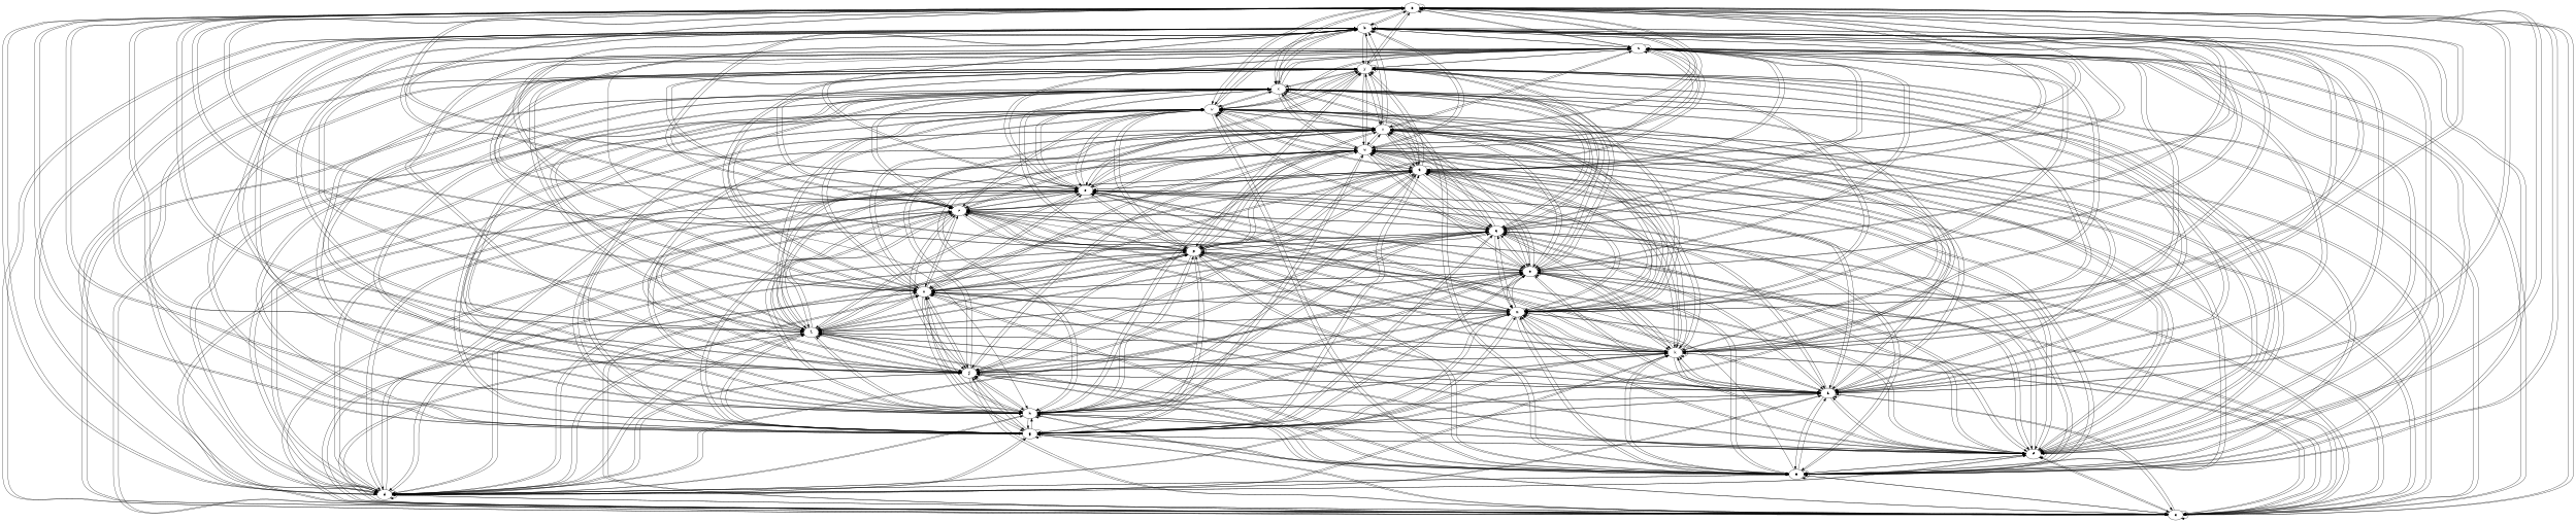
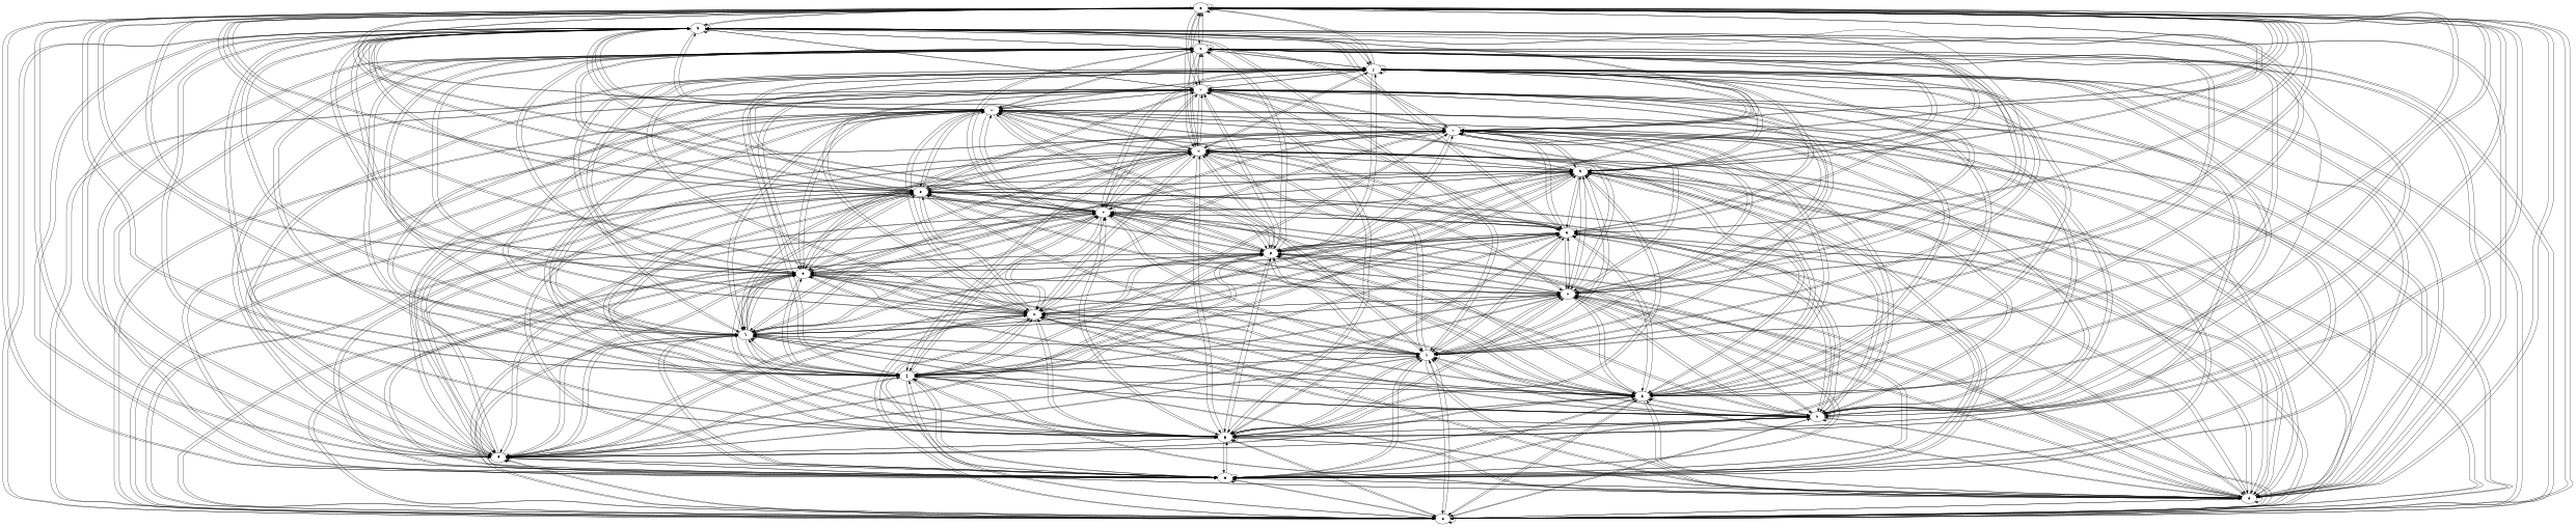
  digraph {
    fontname="DejaVu Sans Mono"
    node [fontname="DejaVu Sans Mono"]
    edge [fontname="DejaVu Sans Mono"]
    a
    b
    c
    d
    e
    f
    g
    h
    i
    j
    k
    l
    m
    n
    o
    p
    q
    r
    s
    t
    u
    v
    w
    x
    y
    z
    a -> a [weight=1]
    a -> b [weight=2]
    a -> c [weight=3]
    a -> d [weight=4]
    a -> e [weight=5]
    a -> f [weight=6]
    a -> g [weight=7]
    a -> h [weight=8]
    a -> i [weight=9]
    a -> j [weight=10]
    a -> k [weight=11]
    a -> l [weight=12]
    a -> m [weight=13]
    a -> n [weight=14]
    a -> o [weight=15]
    a -> p [weight=16]
    a -> q [weight=17]
    a -> r [weight=18]
    a -> s [weight=19]
    a -> t [weight=20]
    a -> u [weight=21]
    a -> v [weight=22]
    a -> w [weight=23]
    a -> x [weight=24]
    a -> y [weight=25]
    a -> z [weight=26]
    b -> a [weight=27]
    b -> b [weight=28]
    b -> c [weight=29]
    b -> d [weight=30]
    b -> e [weight=31]
    b -> f [weight=32]
    b -> g [weight=33]
    b -> h [weight=34]
    b -> i [weight=35]
    b -> j [weight=36]
    b -> k [weight=37]
    b -> l [weight=38]
    b -> m [weight=39]
    b -> n [weight=40]
    b -> o [weight=41]
    b -> p [weight=42]
    b -> q [weight=43]
    b -> r [weight=44]
    b -> s [weight=45]
    b -> t [weight=46]
    b -> u [weight=47]
    b -> v [weight=48]
    b -> w [weight=49]
    b -> x [weight=50]
    b -> y [weight=51]
    b -> z [weight=52]
    c -> a [weight=53]
    c -> b [weight=54]
    c -> c [weight=55]
    c -> d [weight=56]
    c -> e [weight=57]
    c -> f [weight=58]
    c -> g [weight=59]
    c -> h [weight=60]
    c -> i [weight=61]
    c -> j [weight=62]
    c -> k [weight=63]
    c -> l [weight=64]
    c -> m [weight=65]
    c -> n [weight=66]
    c -> o [weight=67]
    c -> p [weight=68]
    c -> q [weight=69]
    c -> r [weight=70]
    c -> s [weight=71]
    c -> t [weight=72]
    c -> u [weight=73]
    c -> v [weight=74]
    c -> w [weight=75]
    c -> x [weight=76]
    c -> y [weight=77]
    c -> z [weight=78]
    d -> a [weight=79]
    d -> b [weight=80]
    d -> c [weight=81]
    d -> d [weight=82]
    d -> e [weight=83]
    d -> f [weight=84]
    d -> g [weight=85]
    d -> h [weight=86]
    d -> i [weight=87]
    d -> j [weight=88]
    d -> k [weight=89]
    d -> l [weight=90]
    d -> m [weight=91]
    d -> n [weight=92]
    d -> o [weight=93]
    d -> p [weight=94]
    d -> q [weight=95]
    d -> r [weight=96]
    d -> s [weight=97]
    d -> t [weight=98]
    d -> u [weight=99]
    d -> v [weight=100]
    d -> w [weight=101]
    d -> x [weight=102]
    d -> y [weight=103]
    d -> z [weight=104]
    e -> a [weight=105]
    e -> b [weight=106]
    e -> c [weight=107]
    e -> d [weight=108]
    e -> e [weight=109]
    e -> f [weight=110]
    e -> g [weight=111]
    e -> h [weight=112]
    e -> i [weight=113]
    e -> j [weight=114]
    e -> k [weight=115]
    e -> l [weight=116]
    e -> m [weight=117]
    e -> n [weight=118]
    e -> o [weight=119]
    e -> p [weight=120]
    e -> q [weight=121]
    e -> r [weight=122]
    e -> s [weight=123]
    e -> t [weight=124]
    e -> u [weight=125]
    e -> v [weight=126]
    e -> w [weight=127]
    e -> x [weight=128]
    e -> y [weight=129]
    e -> z [weight=130]
    f -> a [weight=131]
    f -> b [weight=132]
    f -> c [weight=133]
    f -> d [weight=134]
    f -> e [weight=135]
    f -> f [weight=136]
    f -> g [weight=137]
    f -> h [weight=138]
    f -> i [weight=139]
    f -> j [weight=140]
    f -> k [weight=141]
    f -> l [weight=142]
    f -> m [weight=143]
    f -> n [weight=144]
    f -> o [weight=145]
    f -> p [weight=146]
    f -> q [weight=147]
    f -> r [weight=148]
    f -> s [weight=149]
    f -> t [weight=150]
    f -> u [weight=151]
    f -> v [weight=152]
    f -> w [weight=153]
    f -> x [weight=154]
    f -> y [weight=155]
    f -> z [weight=156]
    g -> a [weight=157]
    g -> b [weight=158]
    g -> c [weight=159]
    g -> d [weight=160]
    g -> e [weight=161]
    g -> f [weight=162]
    g -> g [weight=163]
    g -> h [weight=164]
    g -> i [weight=165]
    g -> j [weight=166]
    g -> k [weight=167]
    g -> l [weight=168]
    g -> m [weight=169]
    g -> n [weight=170]
    g -> o [weight=171]
    g -> p [weight=172]
    g -> q [weight=173]
    g -> r [weight=174]
    g -> s [weight=175]
    g -> t [weight=176]
    g -> u [weight=177]
    g -> v [weight=178]
    g -> w [weight=179]
    g -> x [weight=180]
    g -> y [weight=181]
    g -> z [weight=182]
    h -> a [weight=183]
    h -> b [weight=184]
    h -> c [weight=185]
    h -> d [weight=186]
    h -> e [weight=187]
    h -> f [weight=188]
    h -> g [weight=189]
    h -> h [weight=190]
    h -> i [weight=191]
    h -> j [weight=192]
    h -> k [weight=193]
    h -> l [weight=194]
    h -> m [weight=195]
    h -> n [weight=196]
    h -> o [weight=197]
    h -> p [weight=198]
    h -> q [weight=199]
    h -> r [weight=200]
    h -> s [weight=201]
    h -> t [weight=202]
    h -> u [weight=203]
    h -> v [weight=204]
    h -> w [weight=205]
    h -> x [weight=206]
    h -> y [weight=207]
    i -> a [weight=209]
    i -> b [weight=210]
    i -> c [weight=211]
    i -> d [weight=212]
    i -> e [weight=213]
    i -> f [weight=214]
    i -> g [weight=215]
    i -> h [weight=216]
    i -> i [weight=217]
    i -> j [weight=218]
    i -> k [weight=219]
    i -> l [weight=220]
    i -> m [weight=221]
    i -> n [weight=222]
    i -> o [weight=223]
    i -> p [weight=224]
    i -> q [weight=225]
    i -> r [weight=226]
    i -> s [weight=227]
    i -> t [weight=228]
    i -> u [weight=229]
    i -> v [weight=230]
    i -> w [weight=231]
    i -> x [weight=232]
    i -> y [weight=233]
    i -> z [weight=234]
    j -> a [weight=235]
    j -> b [weight=236]
    j -> c [weight=237]
    j -> d [weight=238]
    j -> e [weight=239]
    j -> f [weight=240]
    j -> g [weight=241]
    j -> h [weight=242]
    j -> i [weight=243]
    j -> j [weight=244]
    j -> k [weight=245]
    j -> l [weight=246]
    j -> m [weight=247]
    j -> n [weight=248]
    j -> o [weight=249]
    j -> p [weight=250]
    j -> q [weight=251]
    j -> r [weight=252]
    j -> s [weight=253]
    j -> t [weight=254]
    j -> u [weight=255]
    j -> v [weight=256]
    j -> w [weight=257]
    j -> x [weight=258]
    j -> y [weight=259]
    j -> z [weight=260]
    k -> a [weight=261]
    k -> b [weight=262]
    k -> c [weight=263]
    k -> d [weight=264]
    k -> e [weight=265]
    k -> f [weight=266]
    k -> g [weight=267]
    k -> h [weight=268]
    k -> i [weight=269]
    k -> j [weight=270]
    k -> k [weight=271]
    k -> l [weight=272]
    k -> m [weight=273]
    k -> n [weight=274]
-   k -> o [weight=275]
    k -> p [weight=276]
    k -> q [weight=277]
    k -> r [weight=278]
    k -> s [weight=279]
    k -> t [weight=280]
    k -> u [weight=281]
    k -> v [weight=282]
    k -> w [weight=283]
    k -> x [weight=284]
    k -> y [weight=285]
    k -> z [weight=286]
    l -> a [weight=287]
    l -> b [weight=288]
    l -> c [weight=289]
    l -> d [weight=290]
    l -> e [weight=291]
    l -> f [weight=292]
    l -> g [weight=293]
    l -> h [weight=294]
    l -> i [weight=295]
    l -> j [weight=296]
    l -> k [weight=297]
    l -> l [weight=298]
    l -> m [weight=299]
    l -> n [weight=300]
    l -> o [weight=301]
    l -> p [weight=302]
    l -> q [weight=303]
    l -> r [weight=304]
    l -> s [weight=305]
    l -> t [weight=306]
    l -> u [weight=307]
    l -> v [weight=308]
    l -> w [weight=309]
    l -> x [weight=310]
    l -> y [weight=311]
    l -> z [weight=312]
    m -> a [weight=313]
    m -> b [weight=314]
    m -> c [weight=315]
    m -> d [weight=316]
    m -> e [weight=317]
    m -> f [weight=318]
    m -> g [weight=319]
    m -> h [weight=320]
    m -> i [weight=321]
    m -> j [weight=322]
    m -> k [weight=323]
    m -> l [weight=324]
    m -> m [weight=325]
    m -> n [weight=326]
    m -> o [weight=327]
    m -> p [weight=328]
    m -> q [weight=329]
    m -> r [weight=330]
    m -> s [weight=331]
    m -> t [weight=332]
    m -> u [weight=333]
    m -> v [weight=334]
    m -> w [weight=335]
    m -> x [weight=336]
    m -> y [weight=337]
    m -> z [weight=338]
    n -> a [weight=339]
-   n -> b [weight=340]
    n -> c [weight=341]
    n -> d [weight=342]
    n -> e [weight=343]
    n -> f [weight=344]
    n -> g [weight=345]
    n -> h [weight=346]
    n -> i [weight=347]
    n -> j [weight=348]
    n -> k [weight=349]
    n -> l [weight=350]
    n -> m [weight=351]
    n -> n [weight=352]
    n -> o [weight=353]
    n -> p [weight=354]
    n -> q [weight=355]
    n -> r [weight=356]
    n -> s [weight=357]
    n -> t [weight=358]
    n -> u [weight=359]
    n -> v [weight=360]
    n -> w [weight=361]
    n -> x [weight=362]
    n -> y [weight=363]
    n -> z [weight=364]
    o -> a [weight=365]
    o -> b [weight=366]
    o -> c [weight=367]
    o -> d [weight=368]
    o -> e [weight=369]
    o -> f [weight=370]
    o -> g [weight=371]
    o -> h [weight=372]
    o -> i [weight=373]
    o -> j [weight=374]
    o -> k [weight=375]
    o -> l [weight=376]
    o -> m [weight=377]
    o -> n [weight=378]
    o -> o [weight=379]
    o -> p [weight=380]
    o -> q [weight=381]
    o -> r [weight=382]
    o -> s [weight=383]
    o -> t [weight=384]
    o -> u [weight=385]
    o -> v [weight=386]
    o -> w [weight=387]
    o -> x [weight=388]
    o -> y [weight=389]
    o -> z [weight=390]
    p -> a [weight=391]
    p -> b [weight=392]
    p -> c [weight=393]
    p -> d [weight=394]
    p -> e [weight=395]
    p -> f [weight=396]
    p -> g [weight=397]
    p -> h [weight=398]
    p -> i [weight=399]
    p -> j [weight=400]
    p -> k [weight=401]
    p -> l [weight=402]
    p -> m [weight=403]
    p -> n [weight=404]
    p -> o [weight=405]
    p -> p [weight=406]
    p -> q [weight=407]
    p -> r [weight=408]
    p -> s [weight=409]
    p -> t [weight=410]
    p -> u [weight=411]
    p -> v [weight=412]
    p -> w [weight=413]
    p -> x [weight=414]
    p -> y [weight=415]
    p -> z [weight=416]
    q -> a [weight=417]
    q -> b [weight=418]
    q -> c [weight=419]
    q -> d [weight=420]
    q -> e [weight=421]
    q -> f [weight=422]
    q -> g [weight=423]
    q -> h [weight=424]
    q -> i [weight=425]
    q -> j [weight=426]
    q -> k [weight=427]
    q -> l [weight=428]
    q -> m [weight=429]
    q -> n [weight=430]
    q -> o [weight=431]
    q -> p [weight=432]
    q -> q [weight=433]
    q -> r [weight=434]
    q -> s [weight=435]
    q -> t [weight=436]
    q -> u [weight=437]
    q -> v [weight=438]
    q -> w [weight=439]
    q -> x [weight=440]
    q -> y [weight=441]
    q -> z [weight=442]
    r -> a [weight=443]
    r -> b [weight=444]
    r -> c [weight=445]
    r -> d [weight=446]
+   r -> e [weight=447]
    r -> f [weight=448]
    r -> g [weight=449]
    r -> h [weight=450]
    r -> i [weight=451]
    r -> j [weight=452]
    r -> k [weight=453]
    r -> l [weight=454]
    r -> m [weight=455]
    r -> n [weight=456]
    r -> o [weight=457]
    r -> p [weight=458]
    r -> q [weight=459]
    r -> r [weight=460]
    r -> s [weight=461]
    r -> t [weight=462]
    r -> u [weight=463]
    r -> v [weight=464]
    r -> w [weight=465]
    r -> x [weight=466]
    r -> y [weight=467]
    r -> z [weight=468]
    s -> a [weight=469]
    s -> b [weight=470]
    s -> c [weight=471]
    s -> d [weight=472]
    s -> e [weight=473]
    s -> f [weight=474]
    s -> g [weight=475]
    s -> h [weight=476]
    s -> i [weight=477]
    s -> j [weight=478]
    s -> k [weight=479]
    s -> l [weight=480]
    s -> m [weight=481]
    s -> n [weight=482]
    s -> o [weight=483]
    s -> p [weight=484]
    s -> q [weight=485]
    s -> r [weight=486]
    s -> s [weight=487]
    s -> t [weight=488]
    s -> u [weight=489]
    s -> v [weight=490]
    s -> w [weight=491]
    s -> x [weight=492]
    s -> y [weight=493]
    s -> z [weight=494]
    t -> a [weight=495]
    t -> b [weight=496]
    t -> c [weight=497]
    t -> d [weight=498]
    t -> e [weight=499]
    t -> f [weight=500]
    t -> g [weight=501]
    t -> h [weight=502]
    t -> i [weight=503]
    t -> j [weight=504]
    t -> k [weight=505]
    t -> l [weight=506]
    t -> m [weight=507]
    t -> n [weight=508]
    t -> o [weight=509]
    t -> p [weight=510]
    t -> q [weight=511]
    t -> r [weight=512]
    t -> s [weight=513]
    t -> t [weight=514]
    t -> u [weight=515]
    t -> v [weight=516]
    t -> w [weight=517]
    t -> x [weight=518]
    t -> y [weight=519]
    t -> z [weight=520]
    u -> a [weight=521]
    u -> b [weight=522]
    u -> c [weight=523]
    u -> d [weight=524]
    u -> e [weight=525]
    u -> f [weight=526]
    u -> g [weight=527]
    u -> h [weight=528]
    u -> i [weight=529]
    u -> j [weight=530]
    u -> k [weight=531]
    u -> l [weight=532]
    u -> m [weight=533]
    u -> n [weight=534]
    u -> o [weight=535]
    u -> p [weight=536]
    u -> q [weight=537]
    u -> r [weight=538]
    u -> s [weight=539]
    u -> t [weight=540]
    u -> u [weight=541]
    u -> v [weight=542]
    u -> w [weight=543]
    u -> x [weight=544]
    u -> y [weight=545]
    u -> z [weight=546]
    v -> a [weight=547]
    v -> b [weight=548]
    v -> c [weight=549]
    v -> d [weight=550]
    v -> e [weight=551]
    v -> f [weight=552]
    v -> g [weight=553]
    v -> h [weight=554]
    v -> i [weight=555]
    v -> j [weight=556]
    v -> k [weight=557]
    v -> l [weight=558]
    v -> m [weight=559]
    v -> n [weight=560]
    v -> o [weight=561]
    v -> p [weight=562]
    v -> q [weight=563]
    v -> r [weight=564]
    v -> s [weight=565]
    v -> t [weight=566]
    v -> u [weight=567]
    v -> v [weight=568]
    v -> w [weight=569]
    v -> x [weight=570]
    v -> y [weight=571]
    v -> z [weight=572]
    w -> a [weight=573]
    w -> b [weight=574]
    w -> c [weight=575]
    w -> d [weight=576]
    w -> e [weight=577]
    w -> f [weight=578]
    w -> g [weight=579]
    w -> h [weight=580]
    w -> i [weight=581]
    w -> j [weight=582]
    w -> k [weight=583]
    w -> l [weight=584]
    w -> m [weight=585]
    w -> n [weight=586]
    w -> o [weight=587]
    w -> p [weight=588]
    w -> q [weight=589]
    w -> r [weight=590]
    w -> s [weight=591]
    w -> t [weight=592]
    w -> u [weight=593]
    w -> v [weight=594]
    w -> w [weight=595]
    w -> x [weight=596]
    w -> y [weight=597]
    w -> z [weight=598]
    x -> a [weight=599]
    x -> b [weight=600]
    x -> c [weight=601]
    x -> d [weight=602]
    x -> e [weight=603]
    x -> f [weight=604]
    x -> g [weight=605]
    x -> h [weight=606]
    x -> i [weight=607]
    x -> j [weight=608]
    x -> k [weight=609]
    x -> l [weight=610]
    x -> m [weight=611]
    x -> n [weight=612]
    x -> o [weight=613]
    x -> p [weight=614]
    x -> q [weight=615]
    x -> r [weight=616]
    x -> s [weight=617]
    x -> t [weight=618]
    x -> u [weight=619]
    x -> v [weight=620]
    x -> w [weight=621]
    x -> x [weight=622]
    x -> y [weight=623]
    x -> z [weight=624]
    y -> a [weight=625]
    y -> b [weight=626]
    y -> c [weight=627]
    y -> d [weight=628]
    y -> e [weight=629]
    y -> f [weight=630]
    y -> g [weight=631]
    y -> h [weight=632]
    y -> i [weight=633]
    y -> j [weight=634]
    y -> k [weight=635]
    y -> l [weight=636]
    y -> m [weight=637]
    y -> n [weight=638]
    y -> o [weight=639]
    y -> p [weight=640]
    y -> q [weight=641]
    y -> r [weight=642]
    y -> s [weight=643]
    y -> t [weight=644]
    y -> u [weight=645]
    y -> v [weight=646]
    y -> w [weight=647]
    y -> x [weight=648]
    y -> y [weight=649]
    y -> z [weight=650]
    z -> a [weight=651]
    z -> b [weight=652]
    z -> c [weight=653]
    z -> d [weight=654]
    z -> e [weight=655]
    z -> f [weight=656]
    z -> g [weight=657]
    z -> h [weight=658]
    z -> i [weight=659]
    z -> j [weight=660]
    z -> k [weight=661]
    z -> l [weight=662]
    z -> m [weight=663]
    z -> n [weight=664]
    z -> o [weight=665]
    z -> p [weight=666]
    z -> q [weight=667]
    z -> r [weight=668]
    z -> s [weight=669]
    z -> t [weight=670]
    z -> u [weight=671]
    z -> v [weight=672]
    z -> w [weight=673]
    z -> x [weight=674]
    z -> y [weight=675]
    z -> z [weight=676]
  }
